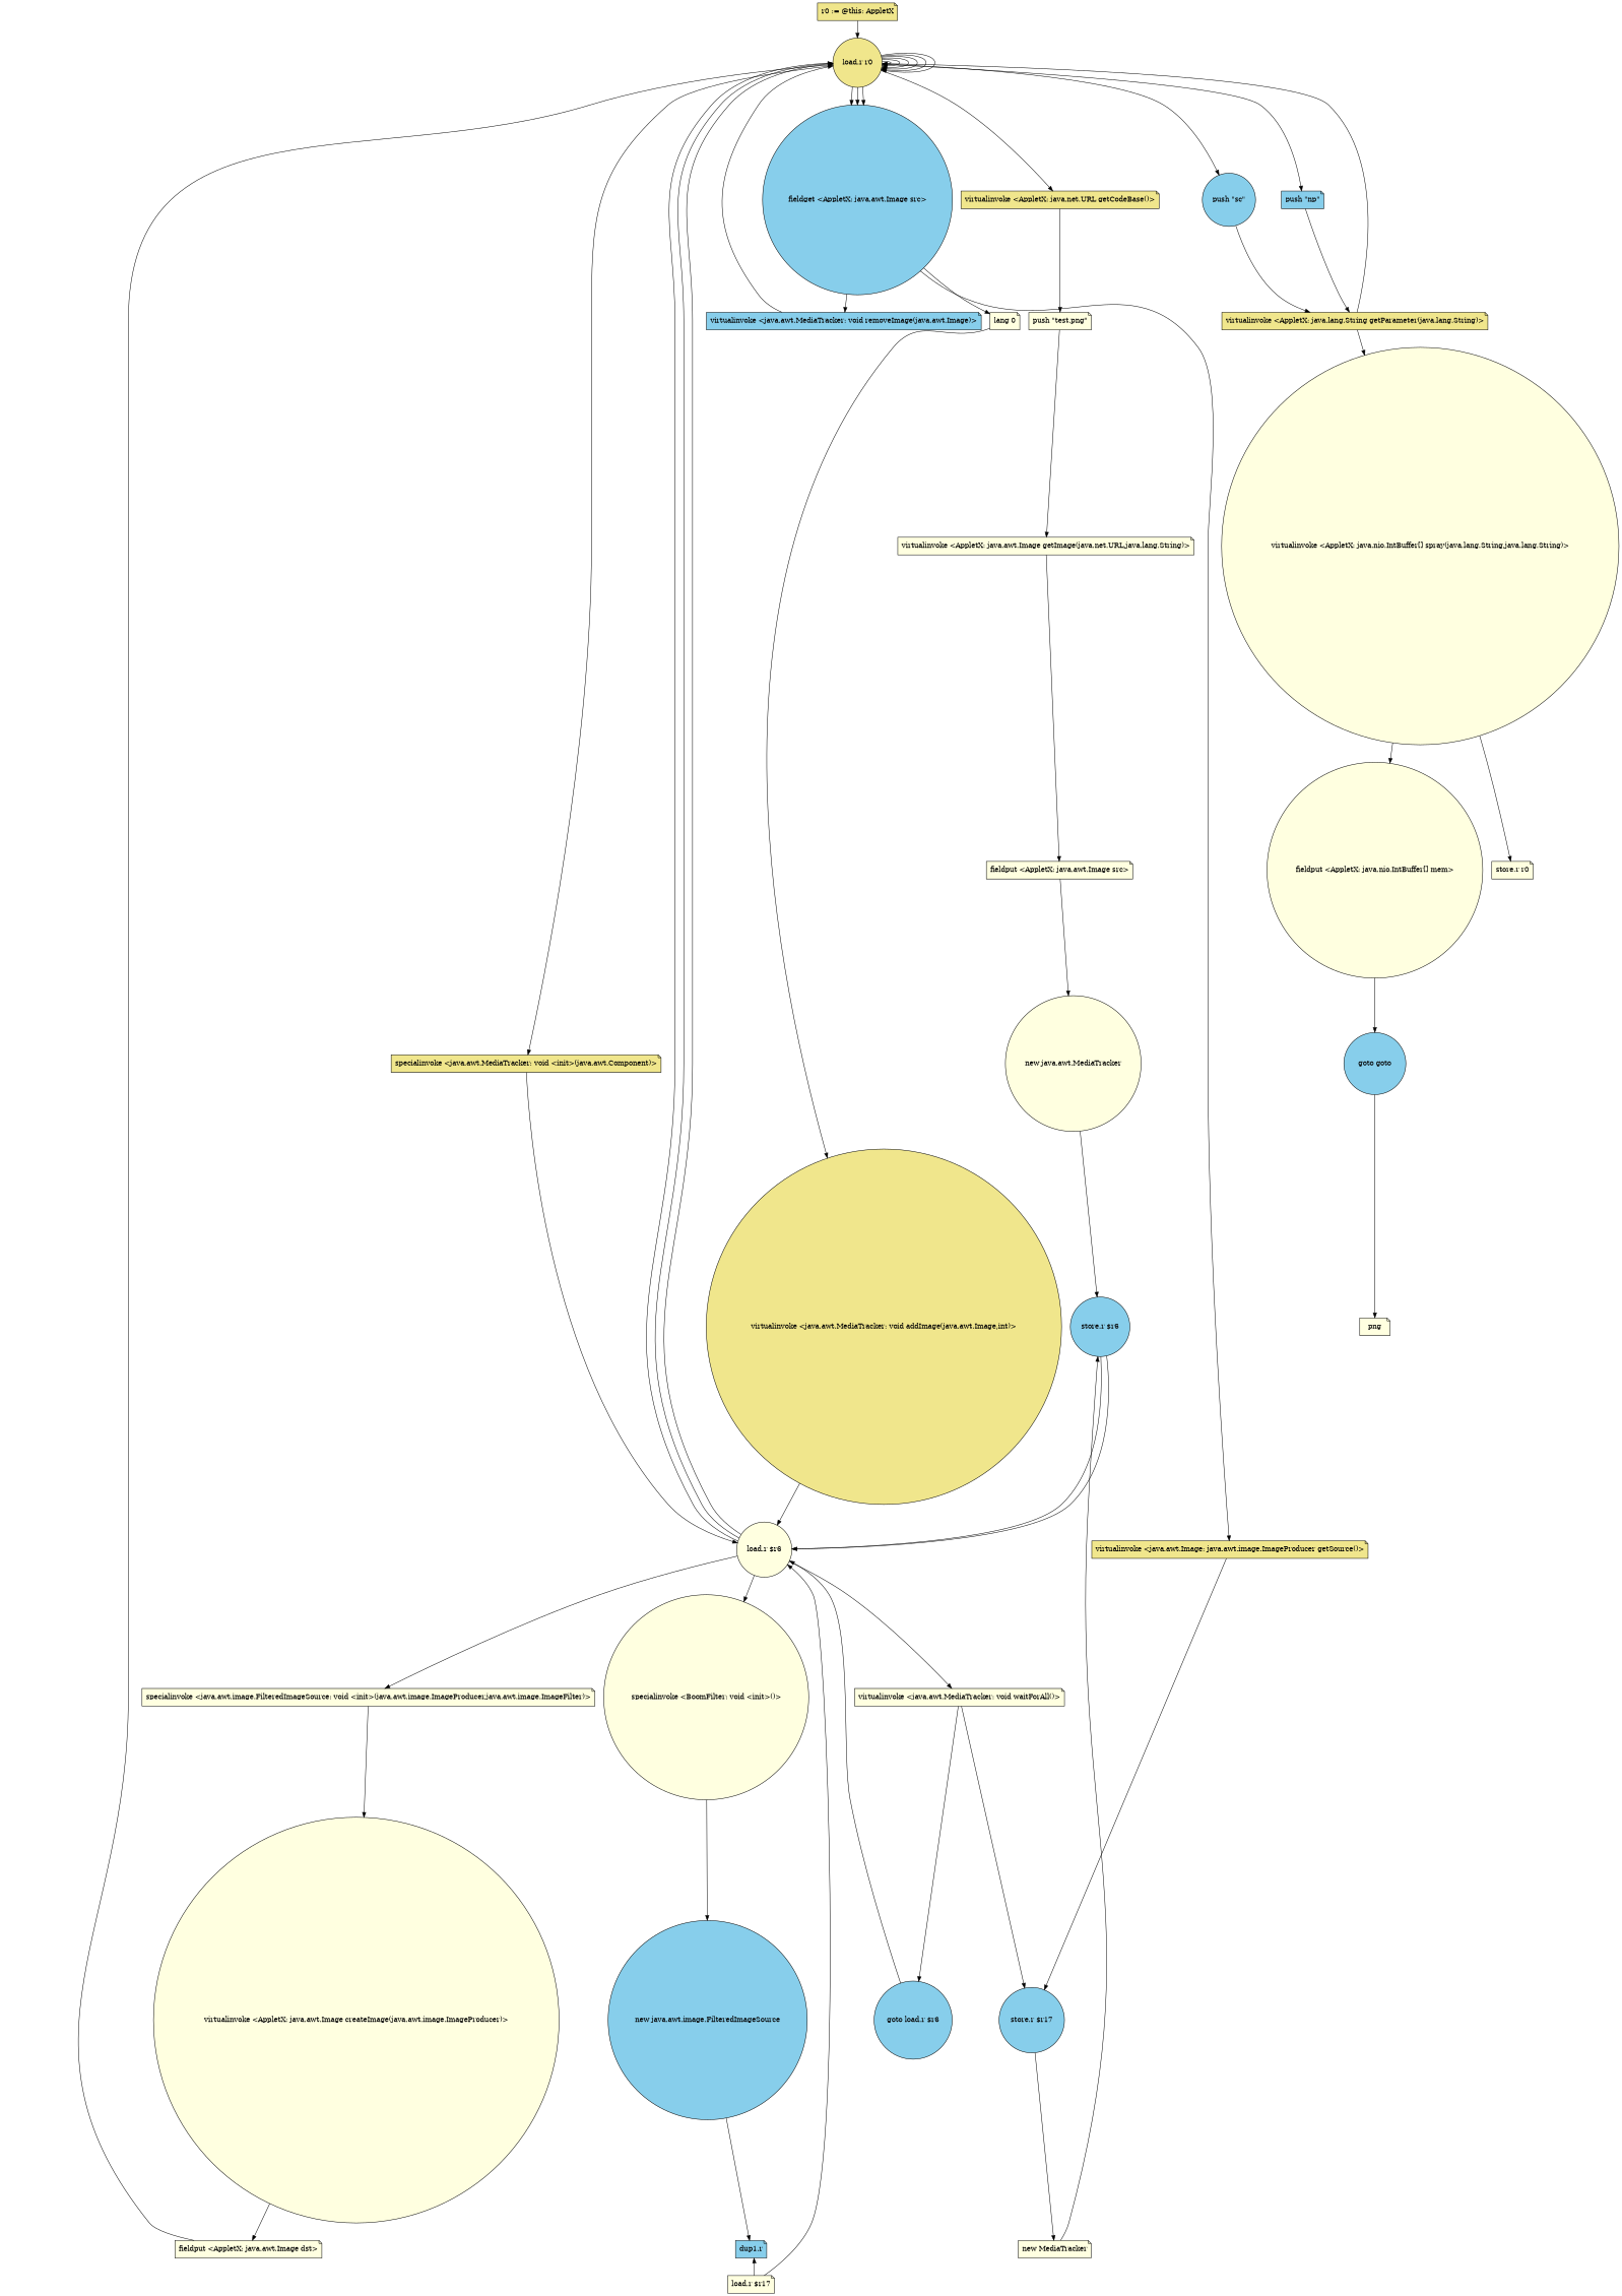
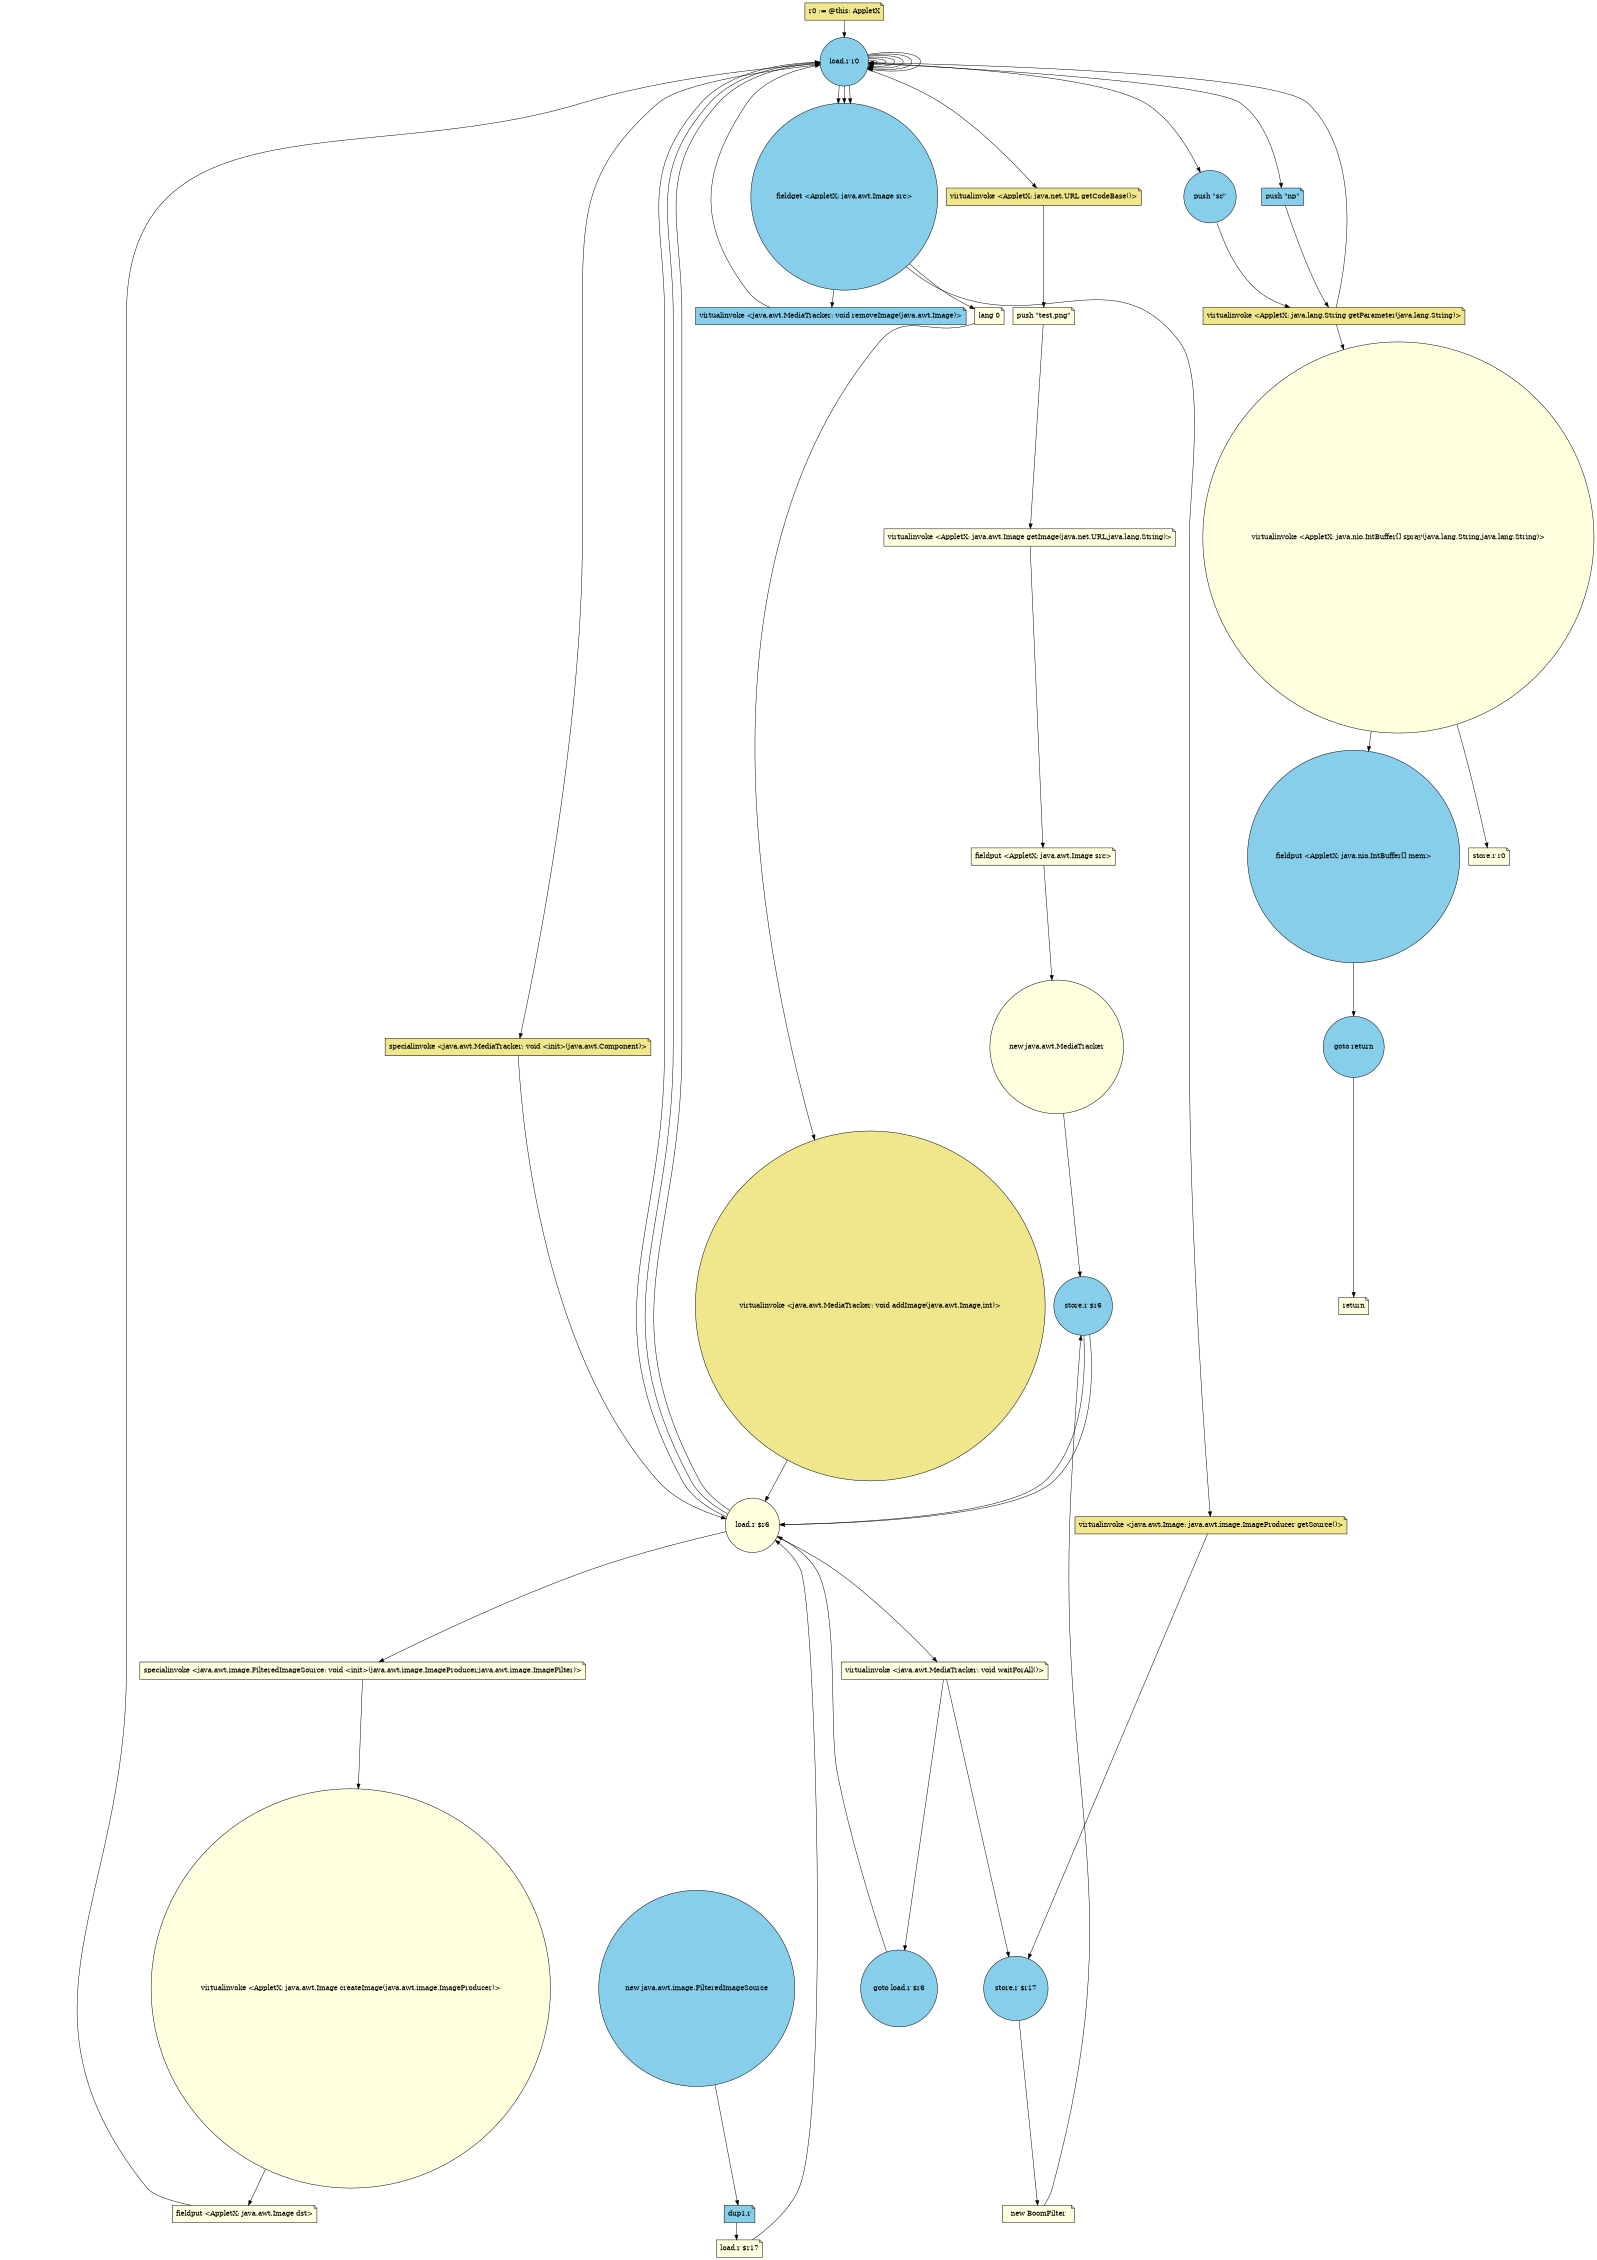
  digraph {
    node [fillcolor=lightyellow shape=note style=filled]
    "r0 := @this: AppletX" [fillcolor=khaki]
-   "load.r r0" [fillcolor=khaki shape=circle]
+   "load.r r0" [fillcolor=skyblue shape=circle]
    "virtualinvoke <AppletX: java.net.URL getCodeBase()>" [fillcolor=khaki]
    "specialinvoke <java.awt.MediaTracker: void <init>(java.awt.Component)>" [fillcolor=khaki]
    "fieldget <AppletX: java.awt.Image src>" [fillcolor=skyblue shape=circle]
    "push \"sc\"" [fillcolor=skyblue shape=circle]
    "push \"np\"" [fillcolor=skyblue]
    "push \"test.png\""
    "load.r $r6" [shape=circle]
    n10 [label="lang 0"]
    "virtualinvoke <java.awt.MediaTracker: void removeImage(java.awt.Image)>" [fillcolor=skyblue]
    "virtualinvoke <java.awt.Image: java.awt.image.ImageProducer getSource()>" [fillcolor=khaki]
    "virtualinvoke <AppletX: java.lang.String getParameter(java.lang.String)>" [fillcolor=khaki]
    "virtualinvoke <AppletX: java.awt.Image getImage(java.net.URL,java.lang.String)>"
    "fieldput <AppletX: java.awt.Image src>"
    "new java.awt.MediaTracker" [shape=circle]
    "store.r $r6" [fillcolor=skyblue shape=circle]
    "virtualinvoke <java.awt.MediaTracker: void waitForAll()>"
-   "specialinvoke <BoomFilter: void <init>()>" [shape=circle]
    "specialinvoke <java.awt.image.FilteredImageSource: void <init>(java.awt.image.ImageProducer,java.awt.image.ImageFilter)>"
    "goto load.r $r6" [fillcolor=skyblue shape=circle]
    "store.r $r17" [fillcolor=skyblue shape=circle]
    "new java.awt.image.FilteredImageSource" [fillcolor=skyblue shape=circle]
    "virtualinvoke <AppletX: java.awt.Image createImage(java.awt.image.ImageProducer)>" [shape=circle]
    "virtualinvoke <java.awt.MediaTracker: void addImage(java.awt.Image,int)>" [fillcolor=khaki shape=circle]
-   "new BoomFilter" [label="new MediaTracker"]
+   "new BoomFilter"
    "dup1.r" [fillcolor=skyblue]
    "load.r $r17"
    "fieldput <AppletX: java.awt.Image dst>"
    "virtualinvoke <AppletX: java.nio.IntBuffer[] spray(java.lang.String,java.lang.String)>" [shape=circle]
-   "fieldput <AppletX: java.nio.IntBuffer[] mem>" [shape=circle]
+   "fieldput <AppletX: java.nio.IntBuffer[] mem>" [fillcolor=skyblue shape=circle]
    "store.r r0"
-   "goto return" [fillcolor=skyblue shape=circle label="goto goto"]
-   return [label=png]
+   "goto return" [fillcolor=skyblue shape=circle]
+   return
    "r0 := @this: AppletX" -> "load.r r0"
    "load.r r0" -> "load.r r0"
    "load.r r0" -> "load.r r0"
    "load.r r0" -> "load.r r0"
    "load.r r0" -> "load.r r0"
    "load.r r0" -> "load.r r0"
    "load.r r0" -> "load.r r0"
    "load.r r0" -> "virtualinvoke <AppletX: java.net.URL getCodeBase()>"
    "load.r r0" -> "specialinvoke <java.awt.MediaTracker: void <init>(java.awt.Component)>"
    "load.r r0" -> "fieldget <AppletX: java.awt.Image src>"
    "load.r r0" -> "fieldget <AppletX: java.awt.Image src>"
    "load.r r0" -> "fieldget <AppletX: java.awt.Image src>"
    "load.r r0" -> "push \"sc\""
    "load.r r0" -> "push \"np\""
    "virtualinvoke <AppletX: java.net.URL getCodeBase()>" -> "push \"test.png\""
    "specialinvoke <java.awt.MediaTracker: void <init>(java.awt.Component)>" -> "load.r $r6"
    "fieldget <AppletX: java.awt.Image src>" -> n10
    "fieldget <AppletX: java.awt.Image src>" -> "virtualinvoke <java.awt.MediaTracker: void removeImage(java.awt.Image)>"
    "fieldget <AppletX: java.awt.Image src>" -> "virtualinvoke <java.awt.Image: java.awt.image.ImageProducer getSource()>"
    "push \"sc\"" -> "virtualinvoke <AppletX: java.lang.String getParameter(java.lang.String)>"
    "push \"np\"" -> "virtualinvoke <AppletX: java.lang.String getParameter(java.lang.String)>"
    "push \"test.png\"" -> "virtualinvoke <AppletX: java.awt.Image getImage(java.net.URL,java.lang.String)>"
    "load.r $r6" -> "load.r r0"
    "load.r $r6" -> "load.r r0"
    "load.r $r6" -> "load.r r0"
    "load.r $r6" -> "virtualinvoke <java.awt.MediaTracker: void waitForAll()>"
-   "load.r $r6" -> "specialinvoke <BoomFilter: void <init>()>"
    "load.r $r6" -> "specialinvoke <java.awt.image.FilteredImageSource: void <init>(java.awt.image.ImageProducer,java.awt.image.ImageFilter)>"
    n10 -> "virtualinvoke <java.awt.MediaTracker: void addImage(java.awt.Image,int)>"
    "virtualinvoke <java.awt.MediaTracker: void removeImage(java.awt.Image)>" -> "load.r r0"
    "virtualinvoke <java.awt.Image: java.awt.image.ImageProducer getSource()>" -> "store.r $r17"
    "virtualinvoke <AppletX: java.lang.String getParameter(java.lang.String)>" -> "load.r r0"
    "virtualinvoke <AppletX: java.lang.String getParameter(java.lang.String)>" -> "virtualinvoke <AppletX: java.nio.IntBuffer[] spray(java.lang.String,java.lang.String)>"
    "virtualinvoke <AppletX: java.awt.Image getImage(java.net.URL,java.lang.String)>" -> "fieldput <AppletX: java.awt.Image src>"
    "fieldput <AppletX: java.awt.Image src>" -> "new java.awt.MediaTracker"
    "new java.awt.MediaTracker" -> "store.r $r6"
    "store.r $r6" -> "load.r $r6"
    "store.r $r6" -> "load.r $r6"
    "virtualinvoke <java.awt.MediaTracker: void waitForAll()>" -> "goto load.r $r6"
    "virtualinvoke <java.awt.MediaTracker: void waitForAll()>" -> "store.r $r17"
-   "specialinvoke <BoomFilter: void <init>()>" -> "new java.awt.image.FilteredImageSource"
    "specialinvoke <java.awt.image.FilteredImageSource: void <init>(java.awt.image.ImageProducer,java.awt.image.ImageFilter)>" -> "virtualinvoke <AppletX: java.awt.Image createImage(java.awt.image.ImageProducer)>"
    "goto load.r $r6" -> "load.r $r6"
    "store.r $r17" -> "new BoomFilter"
    "new java.awt.image.FilteredImageSource" -> "dup1.r"
    "virtualinvoke <AppletX: java.awt.Image createImage(java.awt.image.ImageProducer)>" -> "fieldput <AppletX: java.awt.Image dst>"
    "virtualinvoke <java.awt.MediaTracker: void addImage(java.awt.Image,int)>" -> "load.r $r6"
    "new BoomFilter" -> "store.r $r6"
-   "load.r $r17" -> "dup1.r"
+   "dup1.r" -> "load.r $r17"
    "load.r $r17" -> "load.r $r6"
    "fieldput <AppletX: java.awt.Image dst>" -> "load.r r0"
    "virtualinvoke <AppletX: java.nio.IntBuffer[] spray(java.lang.String,java.lang.String)>" -> "fieldput <AppletX: java.nio.IntBuffer[] mem>"
    "virtualinvoke <AppletX: java.nio.IntBuffer[] spray(java.lang.String,java.lang.String)>" -> "store.r r0"
    "fieldput <AppletX: java.nio.IntBuffer[] mem>" -> "goto return"
    "goto return" -> return
  }
